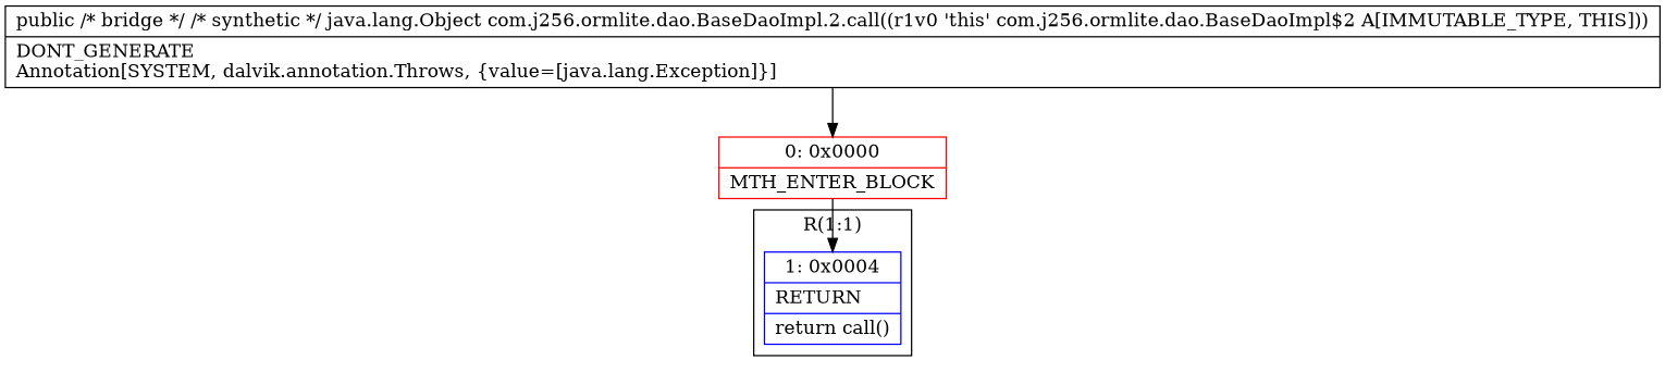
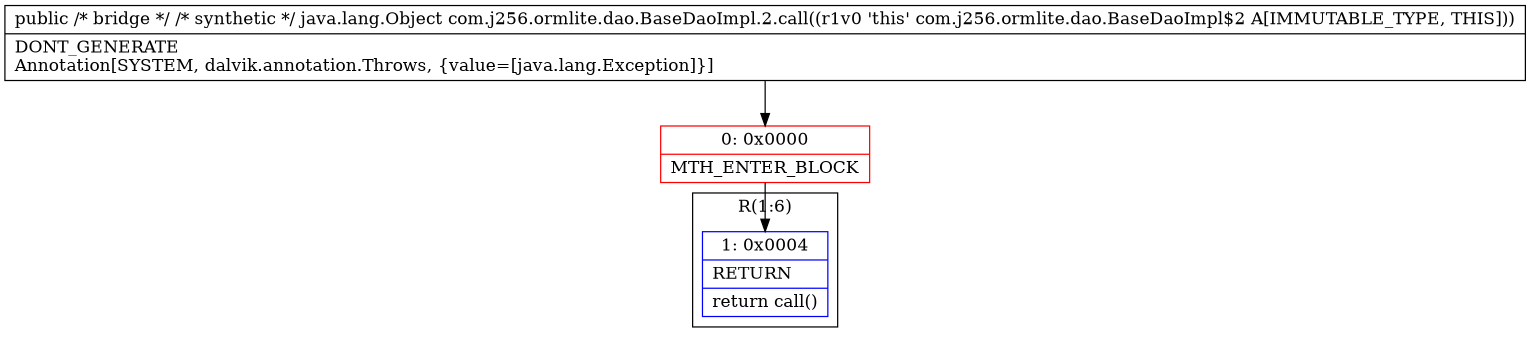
  digraph {
    node [shape=record]
    n1 [color=blue label="{1\:\ 0x0004|RETURN\l|return call()\l}"]
    n2 [color=red label="{0\:\ 0x0000|MTH_ENTER_BLOCK\l}"]
    n3 [label="{public \/* bridge *\/ \/* synthetic *\/ java.lang.Object com.j256.ormlite.dao.BaseDaoImpl.2.call((r1v0 'this' com.j256.ormlite.dao.BaseDaoImpl$2 A[IMMUTABLE_TYPE, THIS]))  | DONT_GENERATE\lAnnotation[SYSTEM, dalvik.annotation.Throws, \{value=[java.lang.Exception]\}]\l}"]
    subgraph cluster_1 {
-     label="R(1:1)"
+     label="R(1:6)"
      n1
    }
    n2 -> n1
    n3 -> n2
  }
